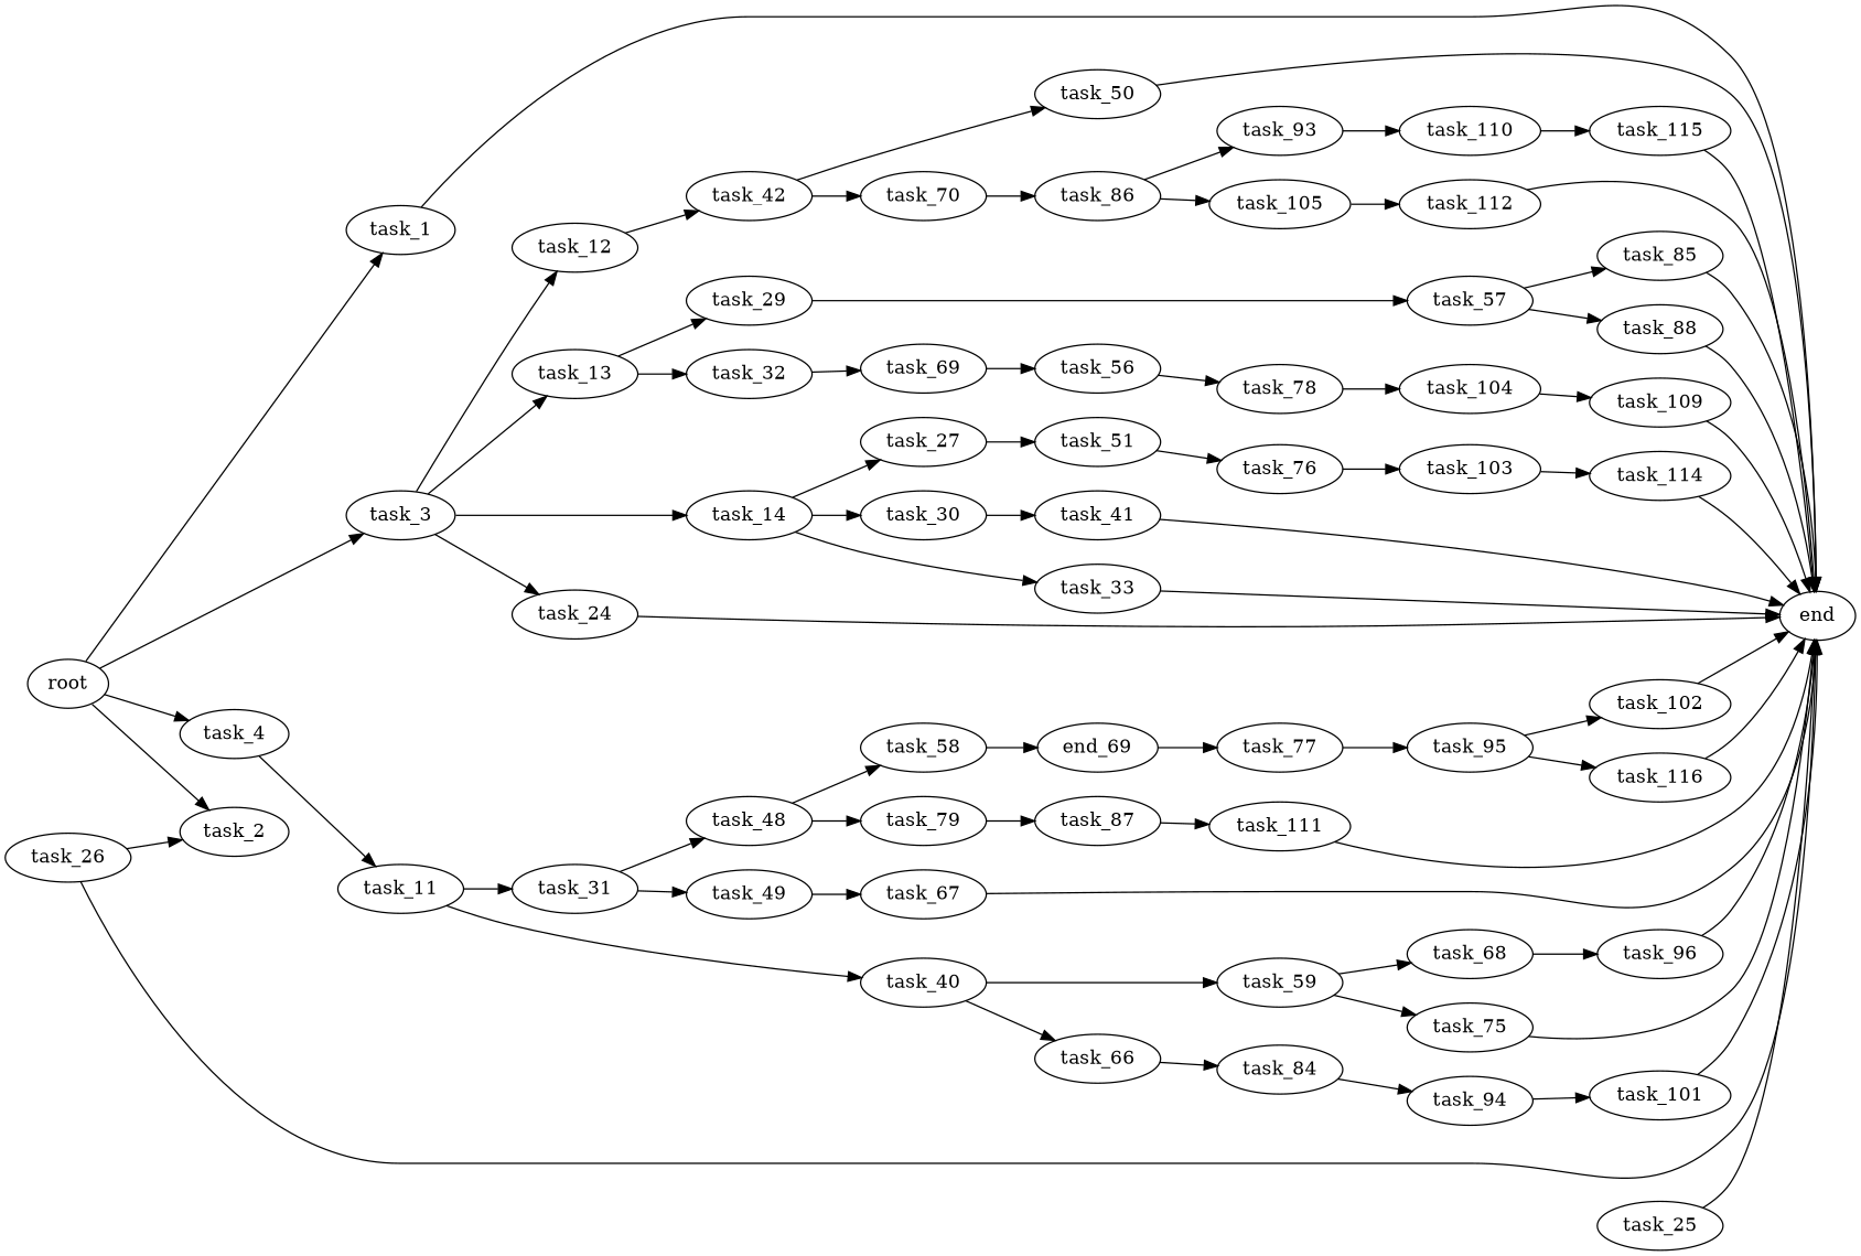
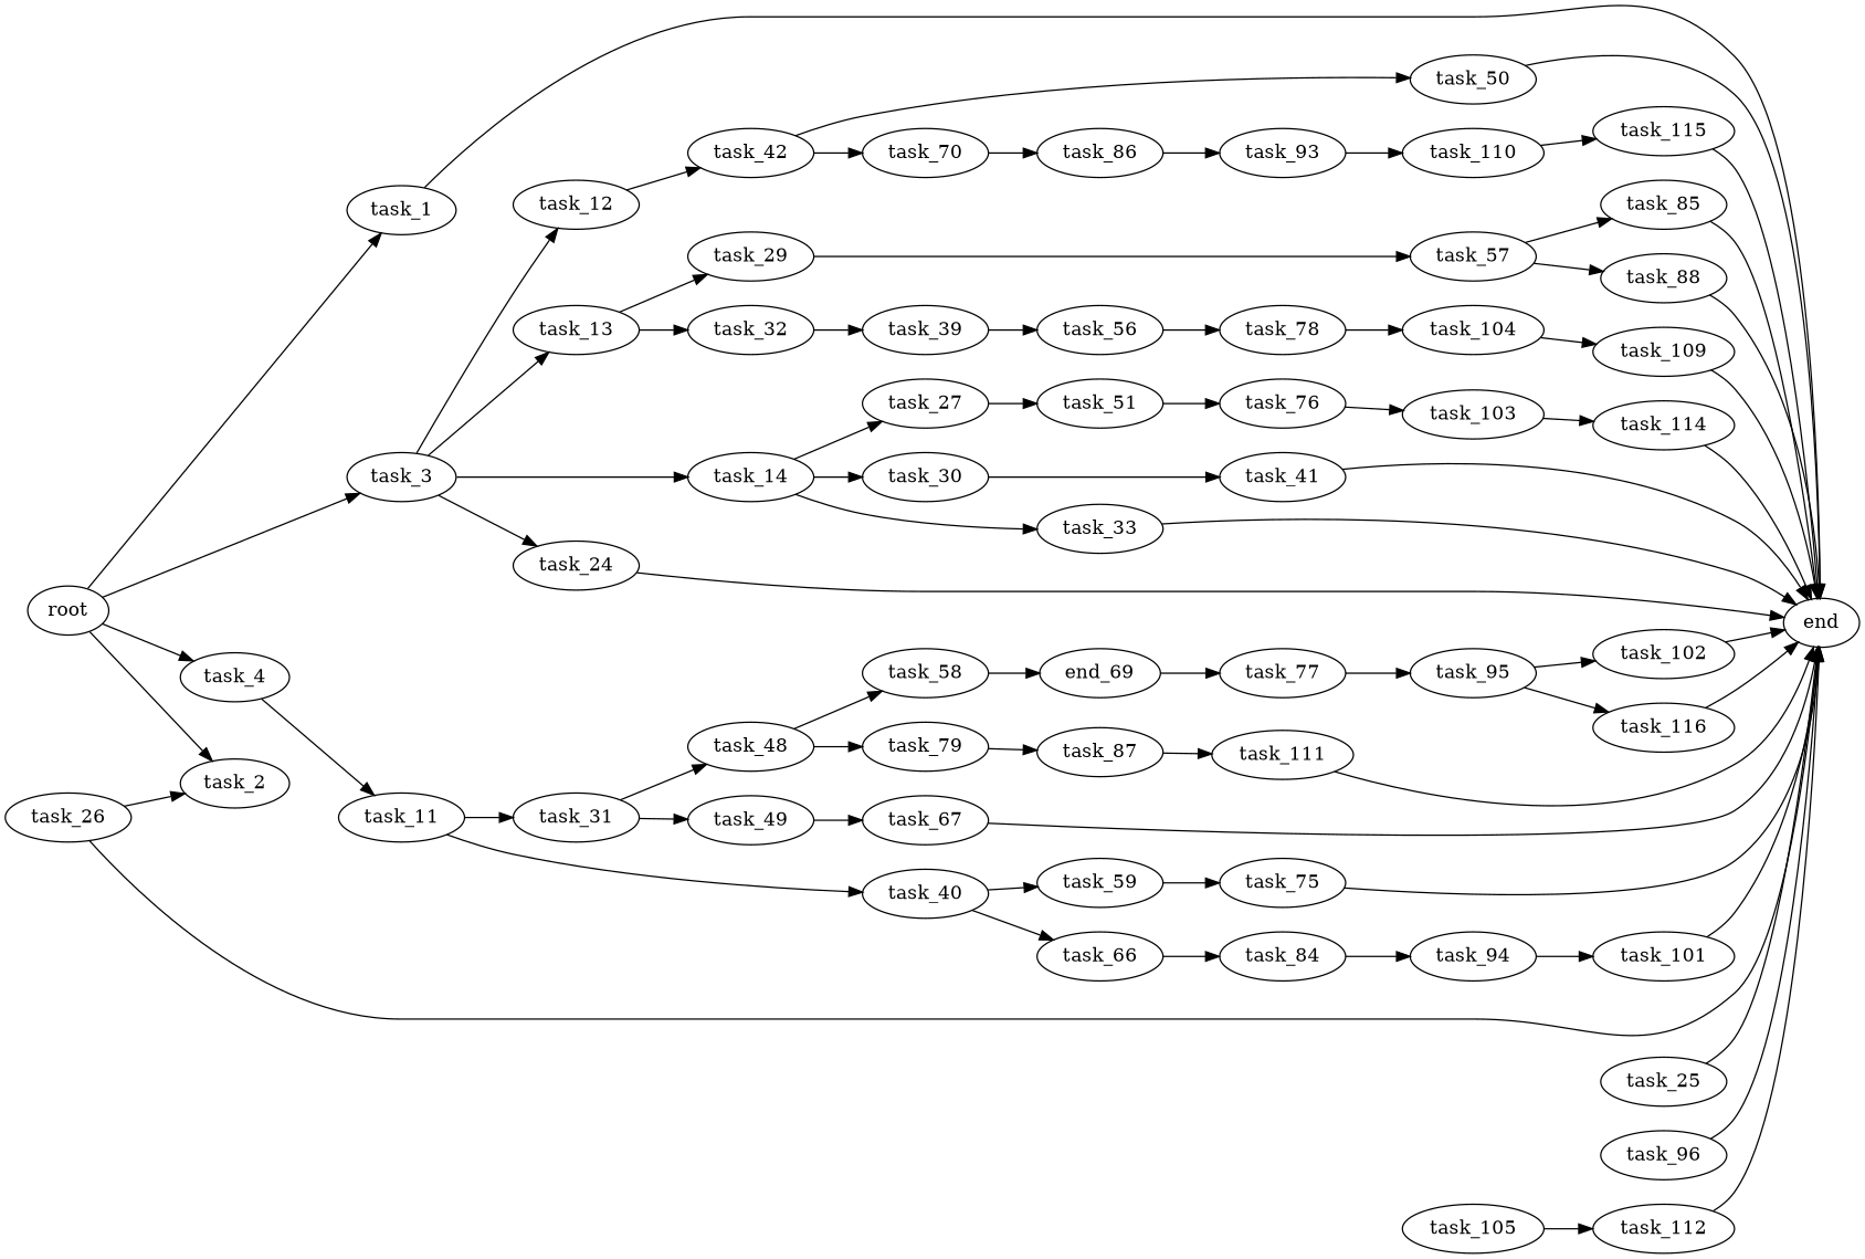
  digraph {
    rankdir=LR
    root
    task_1
    task_2
    task_3
    task_4
    end
    task_12
    task_13
    task_14
    task_24
    task_11
    task_26
    task_42
    task_29
    task_32
    task_27
    task_30
    task_33
    task_31
    task_40
    task_50
    task_70
    task_57
-   task_39 [label=task_69]
+   task_39
    task_25
    task_51
    task_41
    task_48
    task_49
    task_59
    task_66
    task_58
    task_79
    task_67
-   task_68
    task_75
    task_84
    task_86
    task_85
    task_88
    task_56
    task_76
    task_103
    n44 [label=end_69]
    task_87
    task_78
    task_104
    task_96
    task_94
    task_93
    task_105
    task_77
    task_111
    task_114
    task_109
    task_95
    task_101
    task_102
    task_116
    task_110
    task_112
    task_115
    root -> task_1
    root -> task_2
    root -> task_3
    root -> task_4
    task_1 -> end
    task_3 -> task_12
    task_3 -> task_13
    task_3 -> task_14
    task_3 -> task_24
    task_4 -> task_11
    task_12 -> task_42
    task_13 -> task_29
    task_13 -> task_32
    task_14 -> task_27
    task_14 -> task_30
    task_14 -> task_33
    task_24 -> end
    task_11 -> task_31
    task_11 -> task_40
    task_26 -> task_2
    task_26 -> end
    task_42 -> task_50
    task_42 -> task_70
    task_29 -> task_57
    task_32 -> task_39
    task_27 -> task_51
    task_30 -> task_41
    task_33 -> end
    task_31 -> task_48
    task_31 -> task_49
    task_40 -> task_59
    task_40 -> task_66
    task_50 -> end
    task_70 -> task_86
    task_57 -> task_85
    task_57 -> task_88
    task_39 -> task_56
    task_25 -> end
    task_51 -> task_76
    task_41 -> end
    task_48 -> task_58
    task_48 -> task_79
    task_49 -> task_67
-   task_59 -> task_68
    task_59 -> task_75
    task_66 -> task_84
    task_58 -> n44
    task_79 -> task_87
    task_67 -> end
-   task_68 -> task_96
    task_75 -> end
    task_84 -> task_94
    task_86 -> task_93
-   task_86 -> task_105
    task_85 -> end
    task_88 -> end
    task_56 -> task_78
    task_76 -> task_103
    task_103 -> task_114
    n44 -> task_77
    task_87 -> task_111
    task_78 -> task_104
    task_104 -> task_109
    task_96 -> end
    task_94 -> task_101
    task_93 -> task_110
    task_105 -> task_112
    task_77 -> task_95
    task_111 -> end
    task_114 -> end
    task_109 -> end
    task_95 -> task_102
    task_95 -> task_116
    task_101 -> end
    task_102 -> end
    task_116 -> end
    task_110 -> task_115
    task_112 -> end
    task_115 -> end
  }
